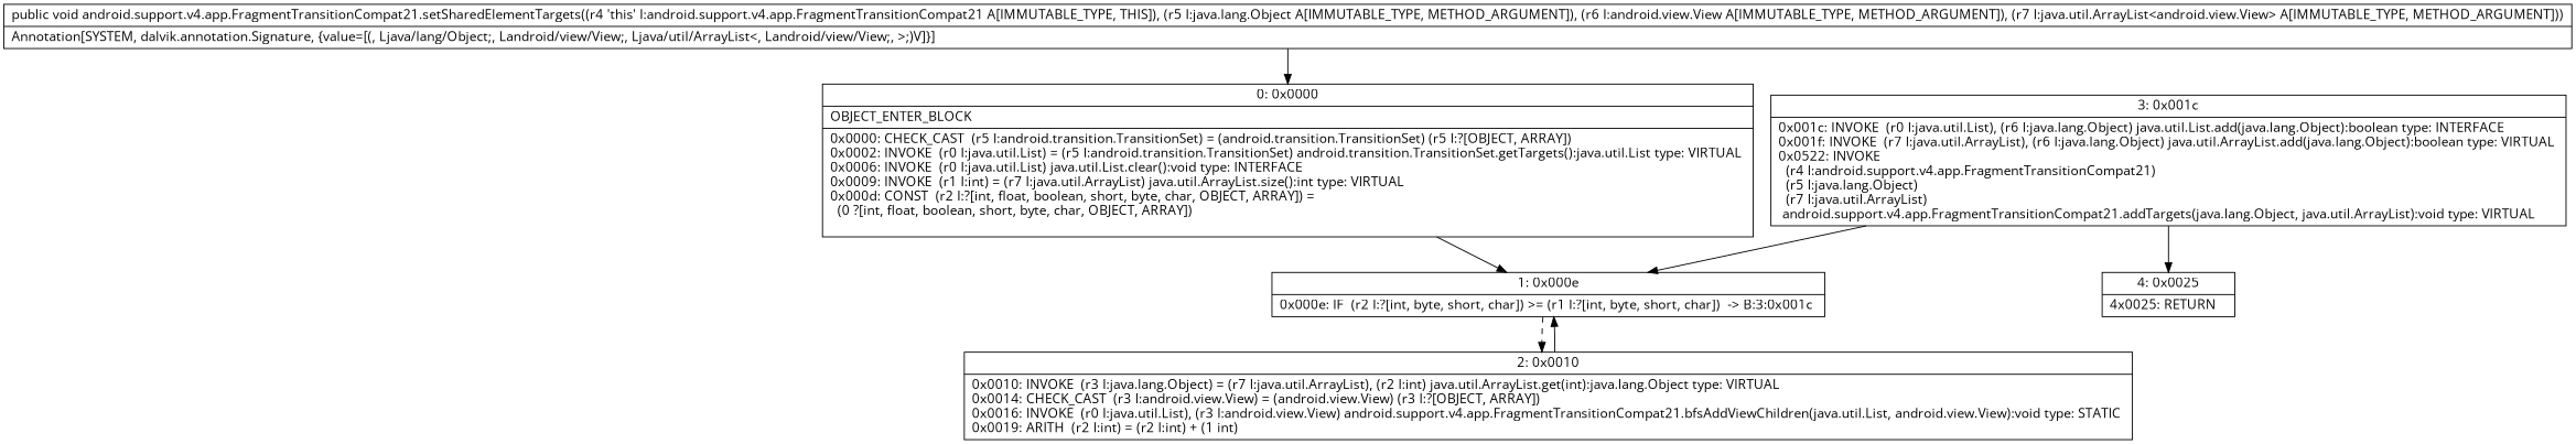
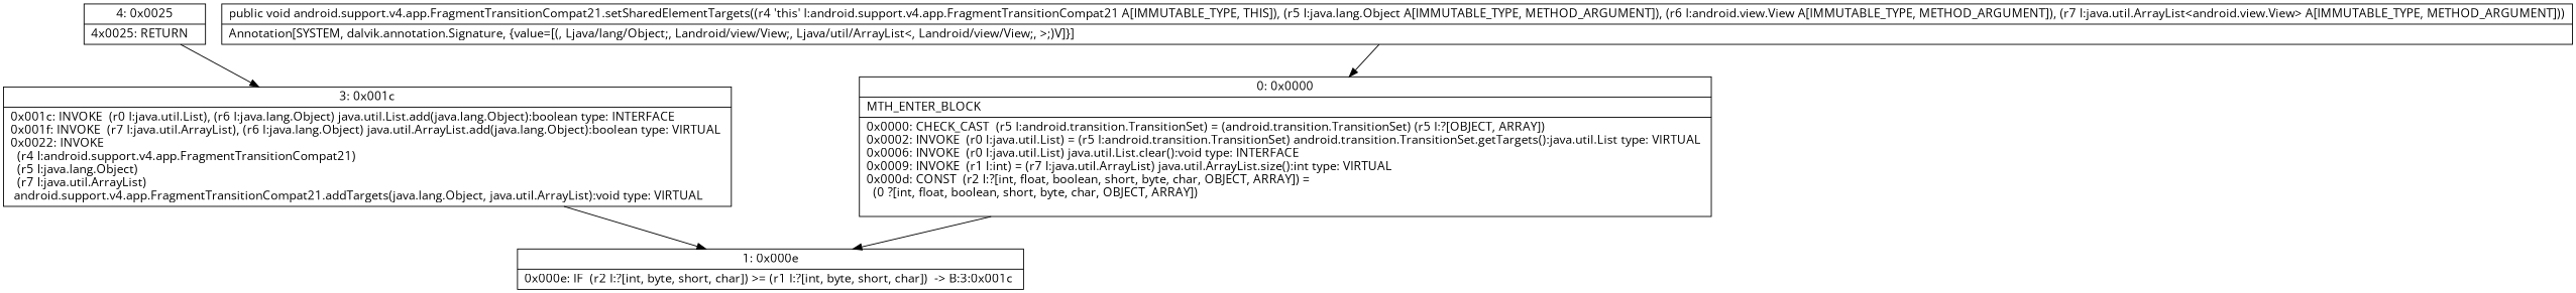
  digraph {
    fontname="Open Sans"
    node [fontname="Open Sans" shape=record]
    edge [fontname="Open Sans"]
-   n1 [label="{0\:\ 0x0000|OBJECT_ENTER_BLOCK\l|0x0000: CHECK_CAST  (r5 I:android.transition.TransitionSet) = (android.transition.TransitionSet) (r5 I:?[OBJECT, ARRAY]) \l0x0002: INVOKE  (r0 I:java.util.List) = (r5 I:android.transition.TransitionSet) android.transition.TransitionSet.getTargets():java.util.List type: VIRTUAL \l0x0006: INVOKE  (r0 I:java.util.List) java.util.List.clear():void type: INTERFACE \l0x0009: INVOKE  (r1 I:int) = (r7 I:java.util.ArrayList) java.util.ArrayList.size():int type: VIRTUAL \l0x000d: CONST  (r2 I:?[int, float, boolean, short, byte, char, OBJECT, ARRAY]) = \l  (0 ?[int, float, boolean, short, byte, char, OBJECT, ARRAY])\l \l}"]
+   n1 [label="{0\:\ 0x0000|MTH_ENTER_BLOCK\l|0x0000: CHECK_CAST  (r5 I:android.transition.TransitionSet) = (android.transition.TransitionSet) (r5 I:?[OBJECT, ARRAY]) \l0x0002: INVOKE  (r0 I:java.util.List) = (r5 I:android.transition.TransitionSet) android.transition.TransitionSet.getTargets():java.util.List type: VIRTUAL \l0x0006: INVOKE  (r0 I:java.util.List) java.util.List.clear():void type: INTERFACE \l0x0009: INVOKE  (r1 I:int) = (r7 I:java.util.ArrayList) java.util.ArrayList.size():int type: VIRTUAL \l0x000d: CONST  (r2 I:?[int, float, boolean, short, byte, char, OBJECT, ARRAY]) = \l  (0 ?[int, float, boolean, short, byte, char, OBJECT, ARRAY])\l \l}"]
    n2 [label="{1\:\ 0x000e|0x000e: IF  (r2 I:?[int, byte, short, char]) \>= (r1 I:?[int, byte, short, char])  \-\> B:3:0x001c \l}"]
-   n3 [label="{2\:\ 0x0010|0x0010: INVOKE  (r3 I:java.lang.Object) = (r7 I:java.util.ArrayList), (r2 I:int) java.util.ArrayList.get(int):java.lang.Object type: VIRTUAL \l0x0014: CHECK_CAST  (r3 I:android.view.View) = (android.view.View) (r3 I:?[OBJECT, ARRAY]) \l0x0016: INVOKE  (r0 I:java.util.List), (r3 I:android.view.View) android.support.v4.app.FragmentTransitionCompat21.bfsAddViewChildren(java.util.List, android.view.View):void type: STATIC \l0x0019: ARITH  (r2 I:int) = (r2 I:int) + (1 int) \l}"]
-   n4 [label="{3\:\ 0x001c|0x001c: INVOKE  (r0 I:java.util.List), (r6 I:java.lang.Object) java.util.List.add(java.lang.Object):boolean type: INTERFACE \l0x001f: INVOKE  (r7 I:java.util.ArrayList), (r6 I:java.lang.Object) java.util.ArrayList.add(java.lang.Object):boolean type: VIRTUAL \l0x0522: INVOKE  \l  (r4 I:android.support.v4.app.FragmentTransitionCompat21)\l  (r5 I:java.lang.Object)\l  (r7 I:java.util.ArrayList)\l android.support.v4.app.FragmentTransitionCompat21.addTargets(java.lang.Object, java.util.ArrayList):void type: VIRTUAL \l}"]
+   n4 [label="{3\:\ 0x001c|0x001c: INVOKE  (r0 I:java.util.List), (r6 I:java.lang.Object) java.util.List.add(java.lang.Object):boolean type: INTERFACE \l0x001f: INVOKE  (r7 I:java.util.ArrayList), (r6 I:java.lang.Object) java.util.ArrayList.add(java.lang.Object):boolean type: VIRTUAL \l0x0022: INVOKE  \l  (r4 I:android.support.v4.app.FragmentTransitionCompat21)\l  (r5 I:java.lang.Object)\l  (r7 I:java.util.ArrayList)\l android.support.v4.app.FragmentTransitionCompat21.addTargets(java.lang.Object, java.util.ArrayList):void type: VIRTUAL \l}"]
    n5 [label="{4\:\ 0x0025|4x0025: RETURN   \l}"]
    n6 [label="{public void android.support.v4.app.FragmentTransitionCompat21.setSharedElementTargets((r4 'this' I:android.support.v4.app.FragmentTransitionCompat21 A[IMMUTABLE_TYPE, THIS]), (r5 I:java.lang.Object A[IMMUTABLE_TYPE, METHOD_ARGUMENT]), (r6 I:android.view.View A[IMMUTABLE_TYPE, METHOD_ARGUMENT]), (r7 I:java.util.ArrayList\<android.view.View\> A[IMMUTABLE_TYPE, METHOD_ARGUMENT]))  | Annotation[SYSTEM, dalvik.annotation.Signature, \{value=[(, Ljava\/lang\/Object;, Landroid\/view\/View;, Ljava\/util\/ArrayList\<, Landroid\/view\/View;, \>;)V]\}]\l}"]
    n1 -> n2
-   n2 -> n3 [style=dashed]
-   n3 -> n2
    n4 -> n2
-   n4 -> n5
+   n5 -> n4
    n6 -> n1
  }
